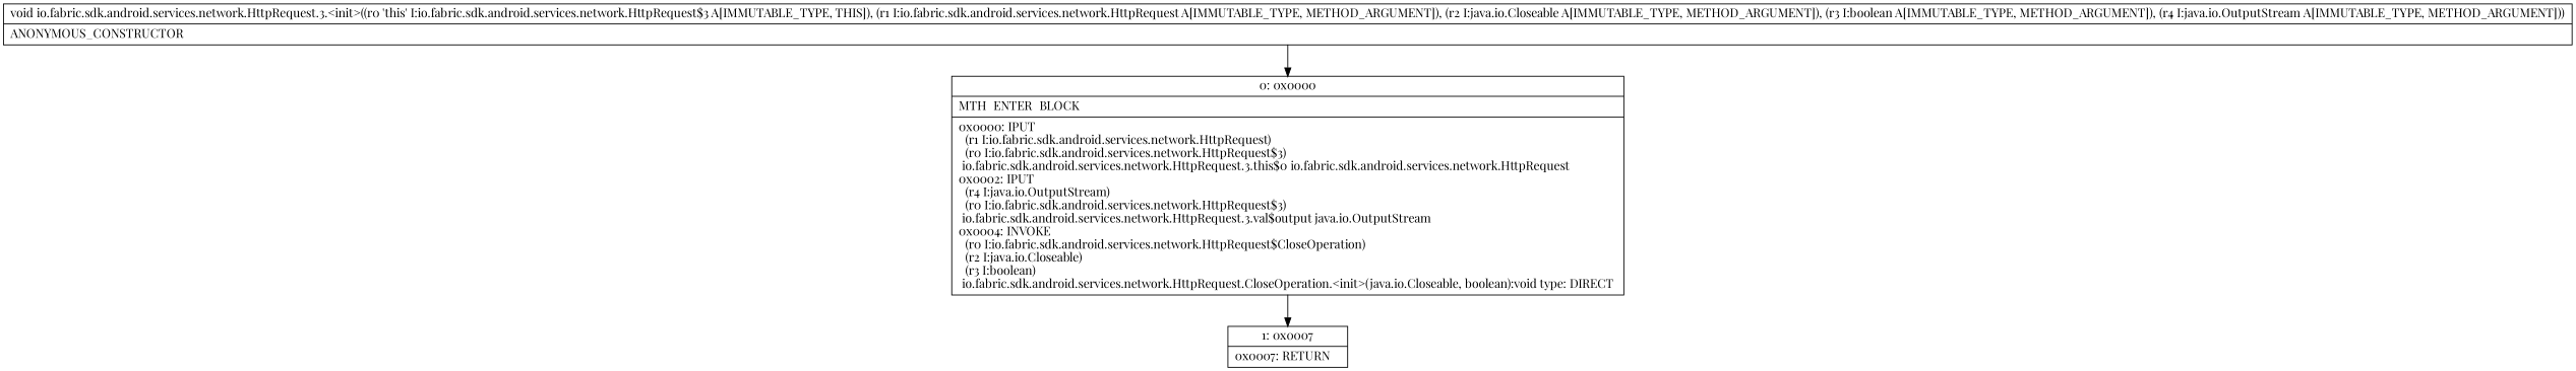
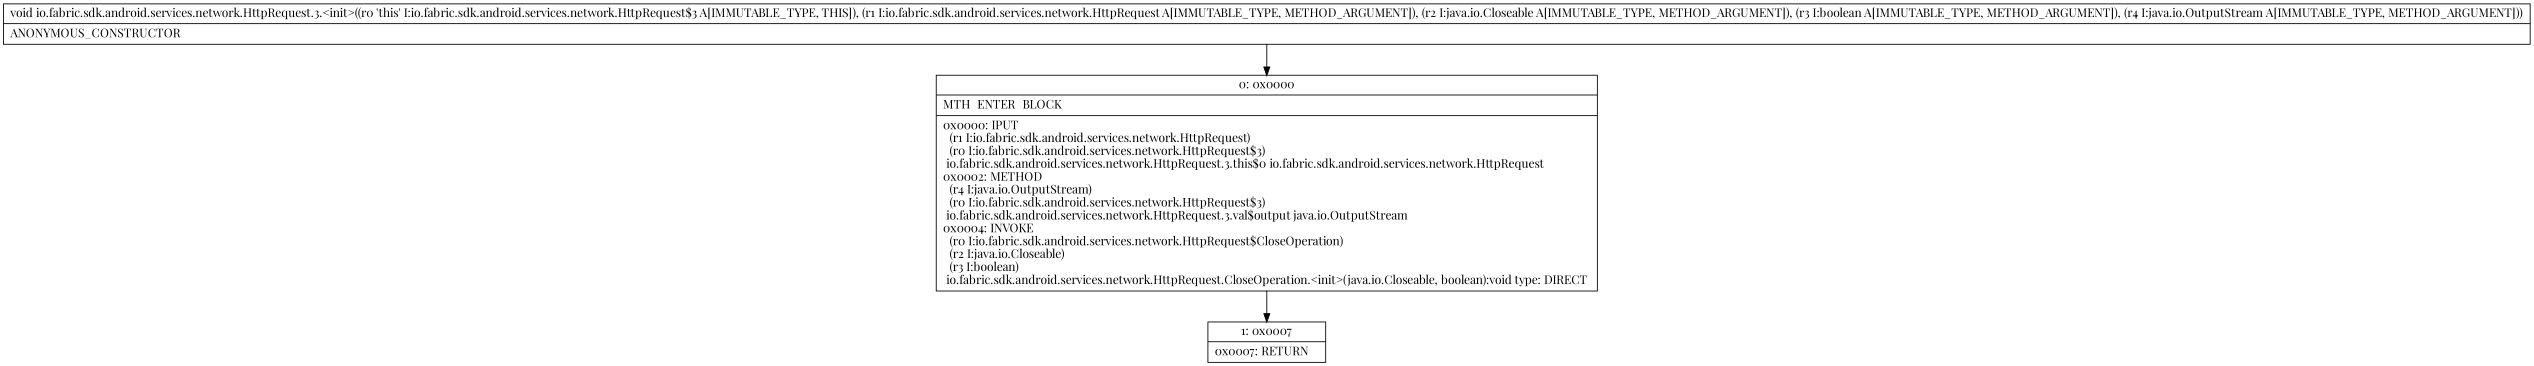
  digraph {
    fontname="Playfair Display"
    node [shape=record fontname="Playfair Display"]
    edge [fontname="Playfair Display"]
-   n1 [label="{0\:\ 0x0000|MTH_ENTER_BLOCK\l|0x0000: IPUT  \l  (r1 I:io.fabric.sdk.android.services.network.HttpRequest)\l  (r0 I:io.fabric.sdk.android.services.network.HttpRequest$3)\l io.fabric.sdk.android.services.network.HttpRequest.3.this$0 io.fabric.sdk.android.services.network.HttpRequest \l0x0002: IPUT  \l  (r4 I:java.io.OutputStream)\l  (r0 I:io.fabric.sdk.android.services.network.HttpRequest$3)\l io.fabric.sdk.android.services.network.HttpRequest.3.val$output java.io.OutputStream \l0x0004: INVOKE  \l  (r0 I:io.fabric.sdk.android.services.network.HttpRequest$CloseOperation)\l  (r2 I:java.io.Closeable)\l  (r3 I:boolean)\l io.fabric.sdk.android.services.network.HttpRequest.CloseOperation.\<init\>(java.io.Closeable, boolean):void type: DIRECT \l}"]
+   n1 [label="{0\:\ 0x0000|MTH_ENTER_BLOCK\l|0x0000: IPUT  \l  (r1 I:io.fabric.sdk.android.services.network.HttpRequest)\l  (r0 I:io.fabric.sdk.android.services.network.HttpRequest$3)\l io.fabric.sdk.android.services.network.HttpRequest.3.this$0 io.fabric.sdk.android.services.network.HttpRequest \l0x0002: METHOD  \l  (r4 I:java.io.OutputStream)\l  (r0 I:io.fabric.sdk.android.services.network.HttpRequest$3)\l io.fabric.sdk.android.services.network.HttpRequest.3.val$output java.io.OutputStream \l0x0004: INVOKE  \l  (r0 I:io.fabric.sdk.android.services.network.HttpRequest$CloseOperation)\l  (r2 I:java.io.Closeable)\l  (r3 I:boolean)\l io.fabric.sdk.android.services.network.HttpRequest.CloseOperation.\<init\>(java.io.Closeable, boolean):void type: DIRECT \l}"]
    n2 [label="{1\:\ 0x0007|0x0007: RETURN   \l}"]
    n3 [label="{void io.fabric.sdk.android.services.network.HttpRequest.3.\<init\>((r0 'this' I:io.fabric.sdk.android.services.network.HttpRequest$3 A[IMMUTABLE_TYPE, THIS]), (r1 I:io.fabric.sdk.android.services.network.HttpRequest A[IMMUTABLE_TYPE, METHOD_ARGUMENT]), (r2 I:java.io.Closeable A[IMMUTABLE_TYPE, METHOD_ARGUMENT]), (r3 I:boolean A[IMMUTABLE_TYPE, METHOD_ARGUMENT]), (r4 I:java.io.OutputStream A[IMMUTABLE_TYPE, METHOD_ARGUMENT]))  | ANONYMOUS_CONSTRUCTOR\l}"]
    n1 -> n2
    n3 -> n1
  }
